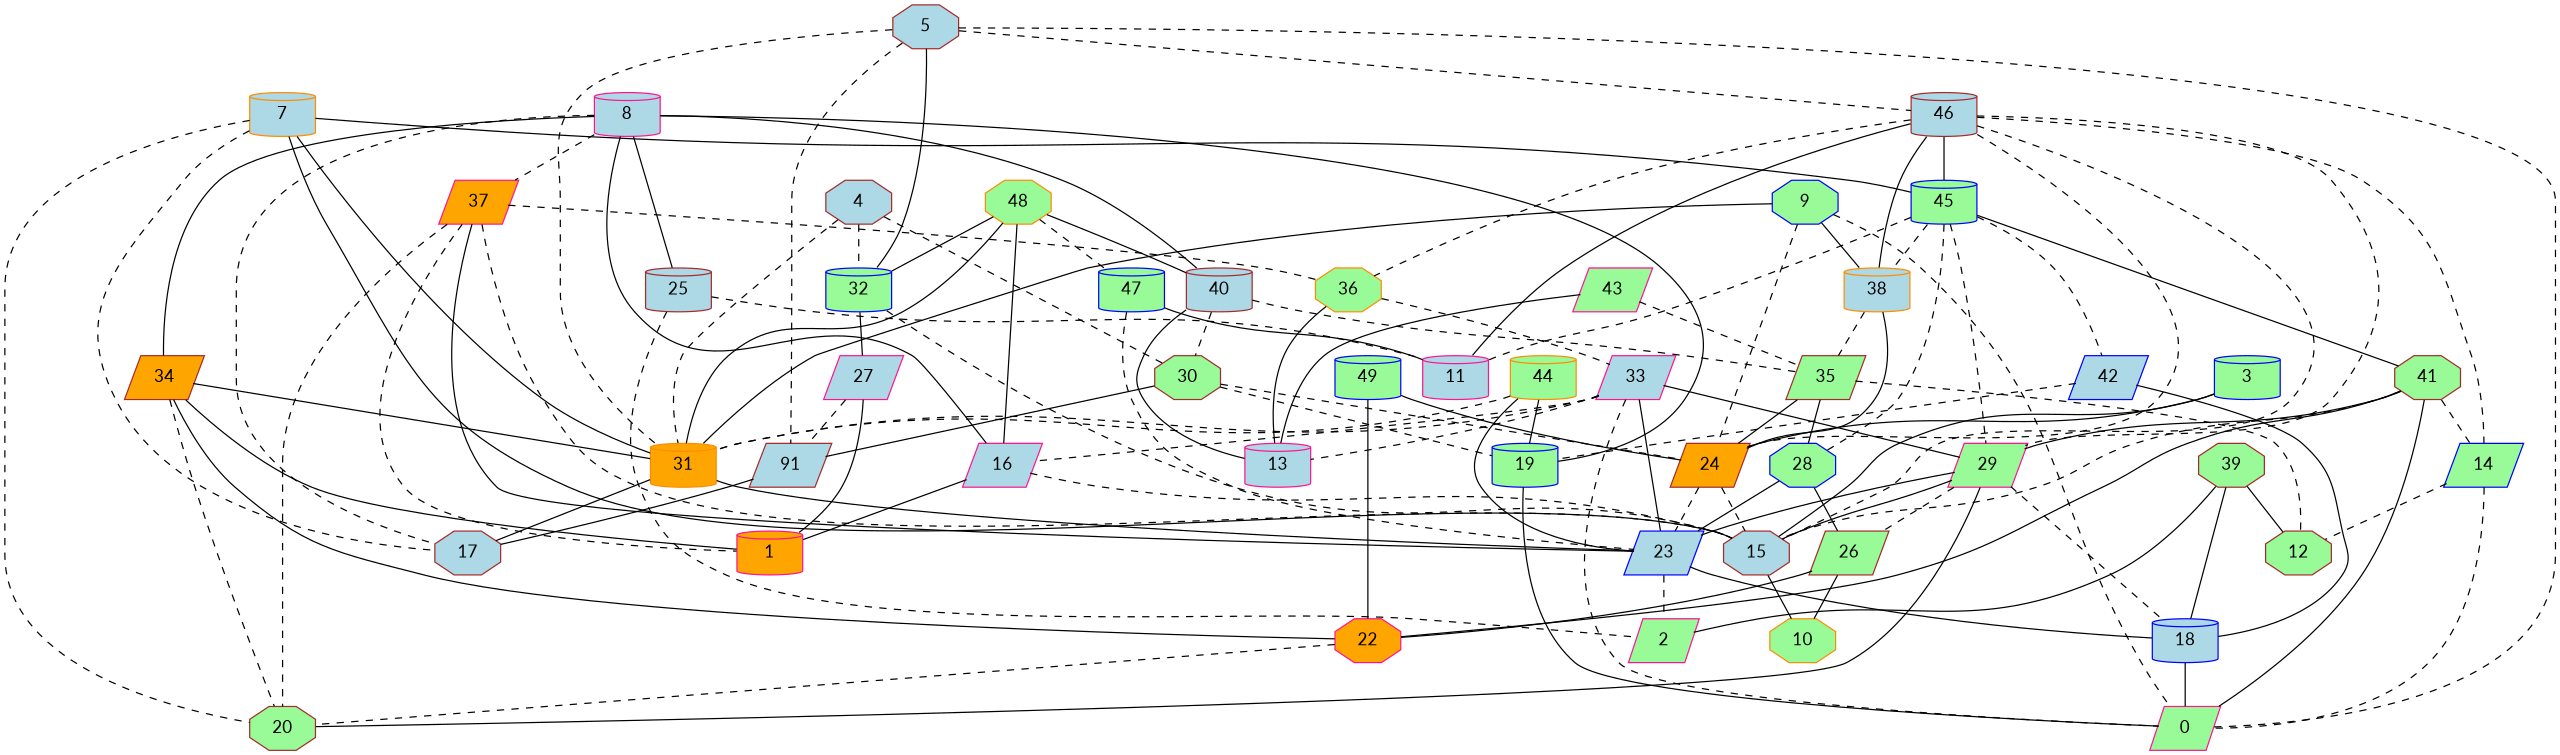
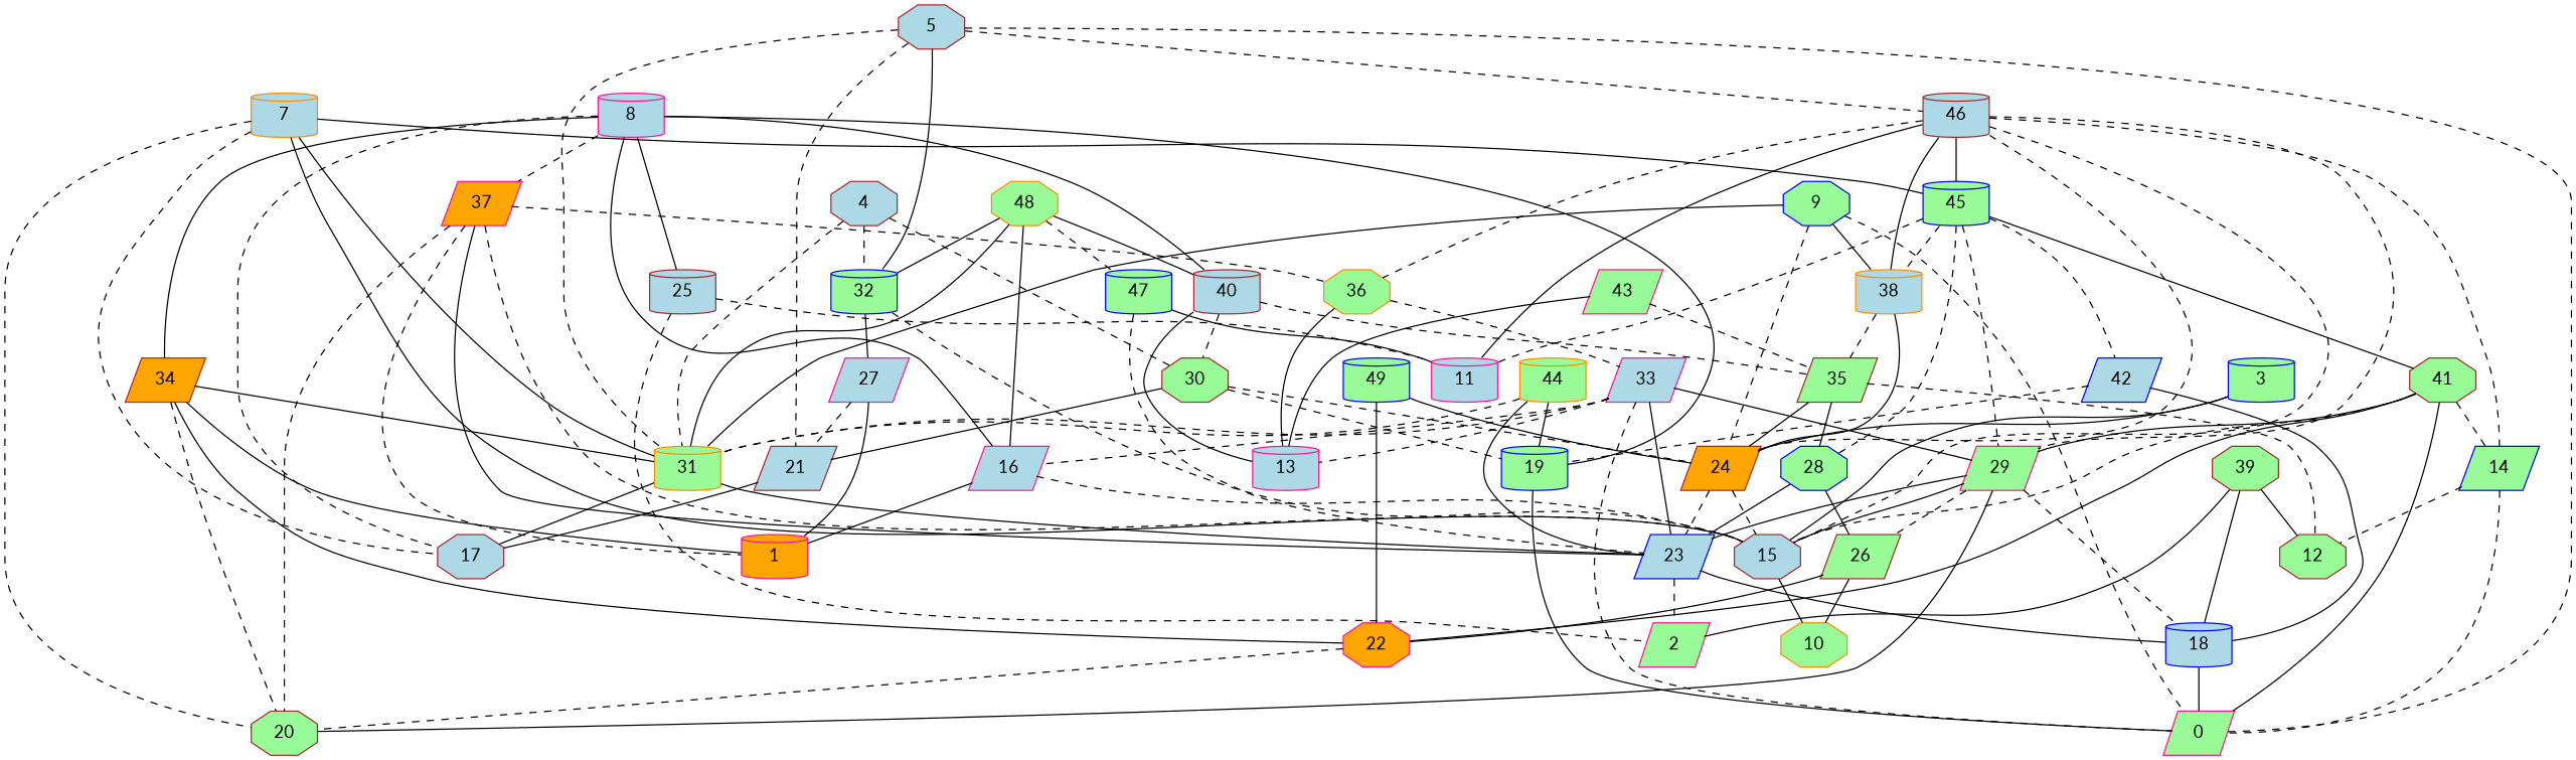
  digraph {
    fontname=Lato
    node [color=brown fillcolor=palegreen fontname=Lato shape=cylinder style=filled]
    edge [color=black dir=none fontname=Lato style=solid]
    48 [color=darkorange shape=octagon]
    32 [color=blue]
-   31 [color=darkorange fillcolor=orange]
+   31 [color=darkorange]
    16 [color=deeppink fillcolor=lightblue shape=parallelogram]
    47 [color=blue]
    40 [fillcolor=lightblue]
    15 [fillcolor=lightblue shape=octagon]
    27 [color=deeppink fillcolor=lightblue shape=parallelogram]
    23 [color=blue fillcolor=lightblue shape=parallelogram]
    17 [fillcolor=lightblue shape=octagon]
    1 [color=deeppink fillcolor=orange]
    11 [color=deeppink fillcolor=lightblue]
    34 [fillcolor=orange shape=parallelogram]
    22 [color=deeppink fillcolor=orange shape=octagon]
    20 [shape=octagon]
    14 [color=blue shape=parallelogram]
    0 [color=deeppink shape=parallelogram]
    4 [fillcolor=lightblue shape=octagon]
    30 [shape=octagon]
    24 [fillcolor=orange shape=parallelogram]
-   21 [fillcolor=lightblue shape=parallelogram label=91]
+   21 [fillcolor=lightblue shape=parallelogram]
    19 [color=blue]
    9 [color=blue shape=octagon]
    38 [color=darkorange fillcolor=lightblue]
    35 [shape=parallelogram]
    37 [color=deeppink fillcolor=orange shape=parallelogram]
    36 [color=darkorange shape=octagon]
    10 [color=darkorange shape=octagon]
    18 [color=blue fillcolor=lightblue]
    2 [color=deeppink shape=parallelogram]
    33 [color=deeppink fillcolor=lightblue shape=parallelogram]
    13 [color=deeppink fillcolor=lightblue]
    29 [color=deeppink shape=parallelogram]
    46 [fillcolor=lightblue]
    45 [color=blue]
    26 [shape=parallelogram]
    28 [color=blue shape=octagon]
    12 [shape=octagon]
    43 [color=deeppink shape=parallelogram]
    44 [color=darkorange]
    8 [color=deeppink fillcolor=lightblue]
    25 [fillcolor=lightblue]
    39 [shape=octagon]
    5 [fillcolor=lightblue shape=octagon]
    7 [color=darkorange fillcolor=lightblue]
    41 [shape=octagon]
    42 [color=blue fillcolor=lightblue shape=parallelogram]
    49 [color=blue]
    3 [color=blue]
    subgraph sub_1 {
      48
      32
      31
      16
      47
      40
      15
      27
      23
      17
      1
      11
      34
      22
      20
      14
      0
      4
      30
      24
      21
      19
      9
      38
      35
      37
      36
      10
      18
      2
      33
      13
      29
      46
      45
      26
      28
      12
      43
      44
      8
      25
      39
      5
      7
      41
      42
      49
      3
    }
    48 -> 32
    48 -> 31
    48 -> 16
    48 -> 47 [style=dashed]
    48 -> 40
    32 -> 15 [style=dashed]
    32 -> 27
    31 -> 23
    31 -> 17
    16 -> 15 [style=dashed]
    16 -> 1
    47 -> 23 [style=dashed]
    47 -> 11
    40 -> 30 [style=dashed]
    40 -> 35 [style=dashed]
    40 -> 13
    15 -> 10
    27 -> 1
    27 -> 21 [style=dashed]
    23 -> 18
    23 -> 2 [style=dashed]
    34 -> 31
    34 -> 1
    34 -> 22
    34 -> 20 [style=dashed]
    22 -> 20 [style=dashed]
    14 -> 0 [style=dashed]
    14 -> 12 [style=dashed]
    4 -> 32 [style=dashed]
    4 -> 31 [style=dashed]
    4 -> 30 [style=dashed]
    30 -> 24 [style=dashed]
    30 -> 21
    30 -> 19 [style=dashed]
    24 -> 15 [style=dashed]
    24 -> 23 [style=dashed]
    21 -> 17
    19 -> 0
    9 -> 31
    9 -> 0 [style=dashed]
    9 -> 24 [style=dashed]
    9 -> 38
    38 -> 24
    38 -> 35 [style=dashed]
    35 -> 24
    35 -> 28
    35 -> 12 [style=dashed]
    37 -> 15 [style=dashed]
    37 -> 23
    37 -> 1 [style=dashed]
    37 -> 20 [style=dashed]
    37 -> 36 [style=dashed]
    36 -> 33 [style=dashed]
    36 -> 13
    18 -> 0
    33 -> 31 [style=dashed]
    33 -> 16 [style=dashed]
    33 -> 23
    33 -> 0 [style=dashed]
    33 -> 13 [style=dashed]
    33 -> 29
    29 -> 15
    29 -> 23
    29 -> 20
    29 -> 18 [style=dashed]
    29 -> 26 [style=dashed]
    46 -> 15 [style=dashed]
    46 -> 11
    46 -> 14 [style=dashed]
    46 -> 24 [style=dashed]
    46 -> 38
    46 -> 36 [style=dashed]
    46 -> 29 [style=dashed]
    46 -> 45
    45 -> 11 [style=dashed]
    45 -> 38 [style=dashed]
    45 -> 29 [style=dashed]
    45 -> 28 [style=dashed]
    45 -> 41
    45 -> 42 [style=dashed]
    26 -> 22
    26 -> 10
    28 -> 23
    28 -> 26
    43 -> 35 [style=dashed]
    43 -> 13
    44 -> 31 [style=dashed]
    44 -> 23
    44 -> 19
    8 -> 16
    8 -> 40
    8 -> 17 [style=dashed]
    8 -> 34
    8 -> 19
    8 -> 37 [style=dashed]
    8 -> 25
    25 -> 11 [style=dashed]
    25 -> 2 [style=dashed]
    39 -> 18
    39 -> 2
    39 -> 12
    5 -> 32
    5 -> 31 [style=dashed]
    5 -> 0 [style=dashed]
    5 -> 21 [style=dashed]
    5 -> 46 [style=dashed]
    7 -> 31
    7 -> 15
    7 -> 17 [style=dashed]
    7 -> 20 [style=dashed]
    7 -> 45
    41 -> 15 [style=dashed]
    41 -> 22
    41 -> 14 [style=dashed]
    41 -> 0
    41 -> 29
    42 -> 19 [style=dashed]
    42 -> 18
    49 -> 22
    49 -> 24
    3 -> 15
    3 -> 24
  }
